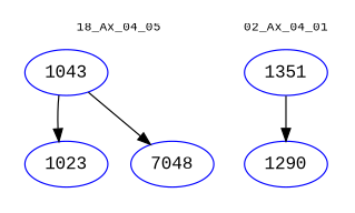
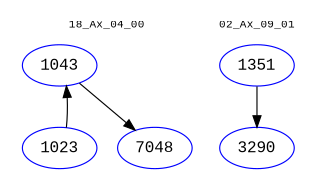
  digraph {
    fontname="Liberation Mono"
    node [color=blue fontname="Liberation Mono"]
    edge [color=black fontname="Liberation Mono"]
    n1 [label=1043]
    n2 [label=1023]
    n3 [label=7048]
    n4 [label=1351]
-   n5 [label=1290]
+   n5 [label=3290]
    subgraph cluster_1 {
      color=white
      fontsize=10
-     label="18_Ax_04_05"
+     label="18_Ax_04_00"
      n1
      n2
      n3
    }
    subgraph cluster_2 {
      color=white
      fontsize=10
-     label="02_Ax_04_01"
+     label="02_Ax_09_01"
      n4
      n5
    }
-   n1 -> n2
+   n2 -> n1
    n1 -> n3
    n4 -> n5
  }
